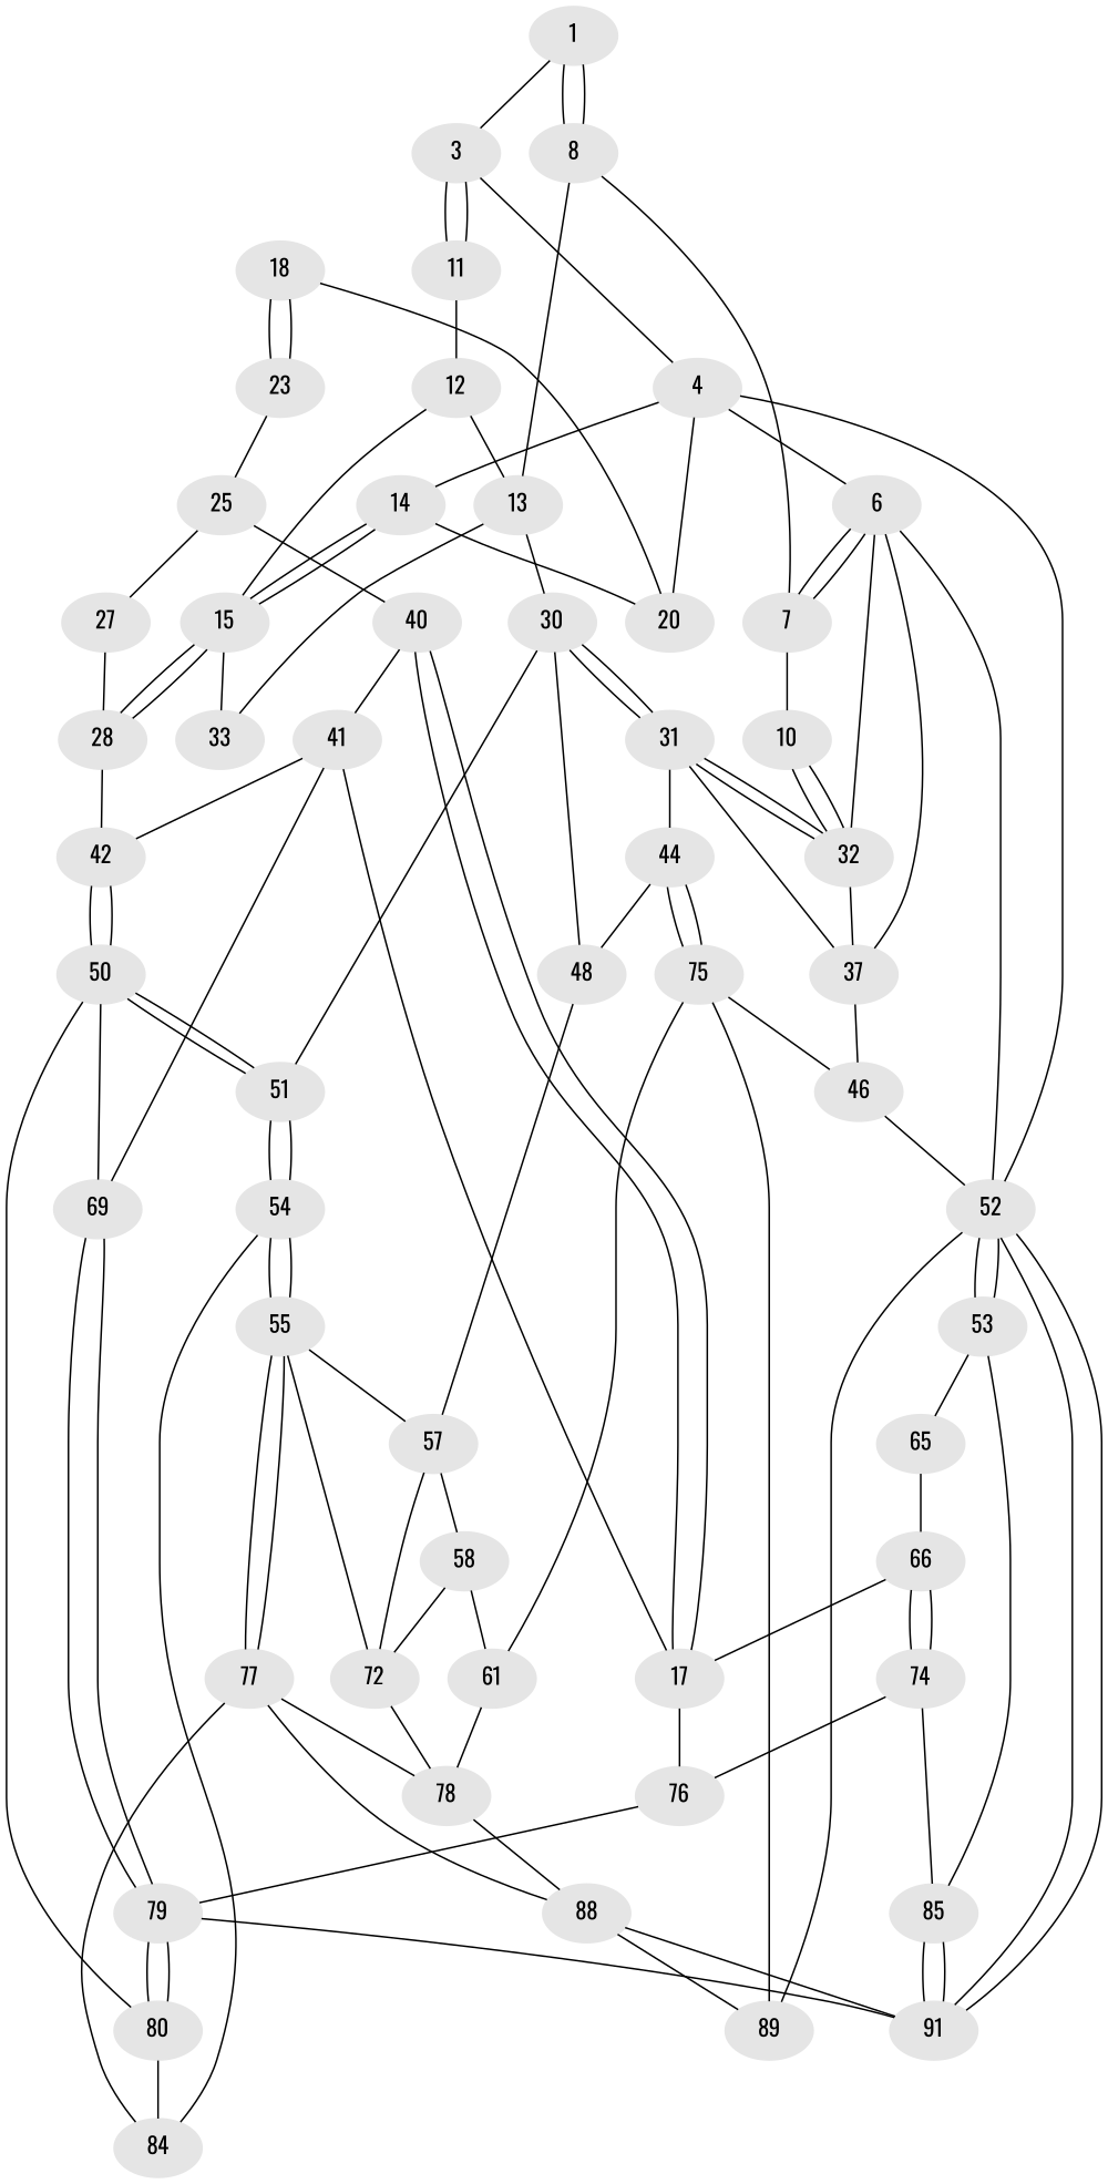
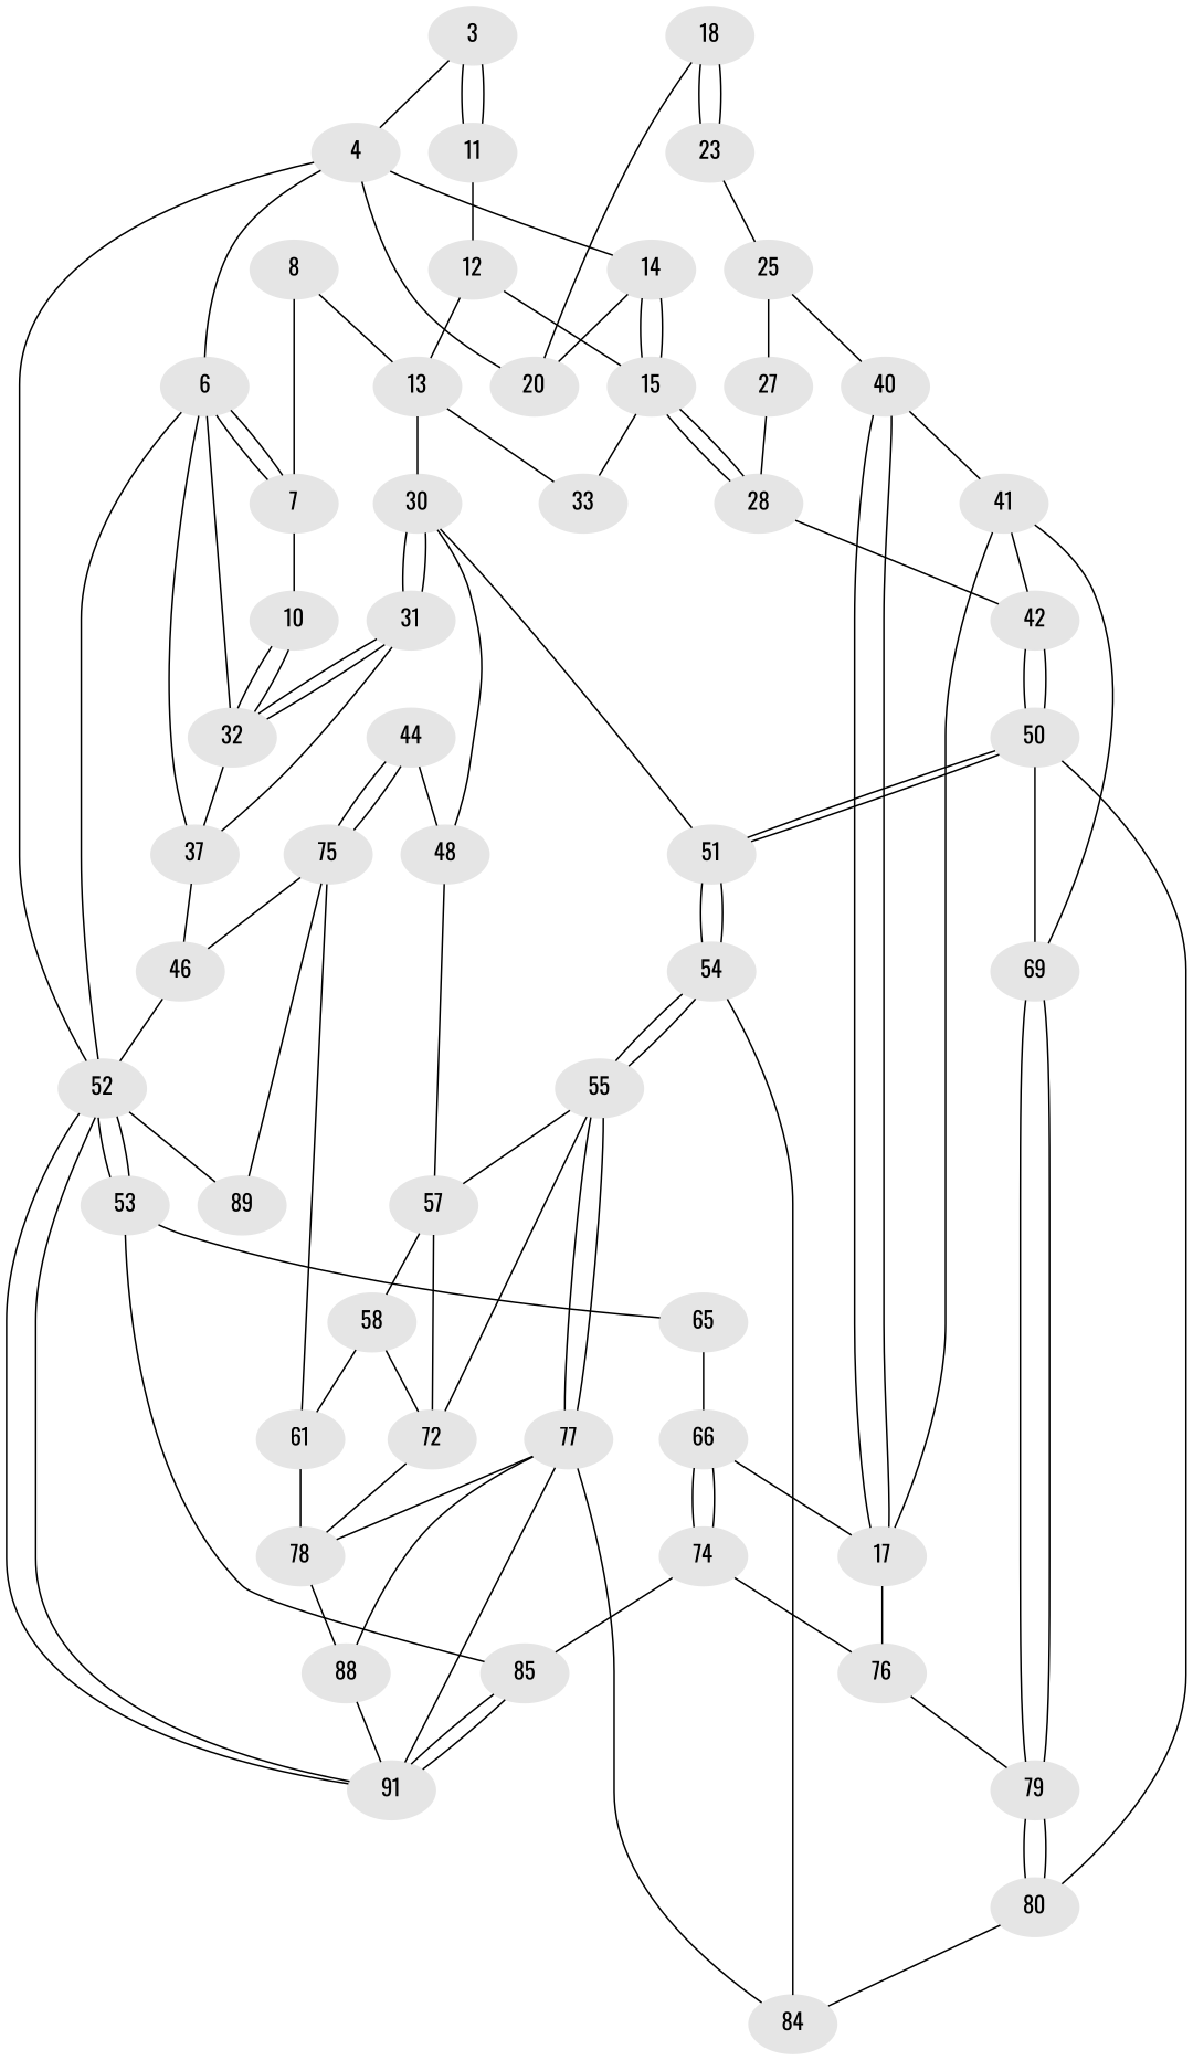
  graph {
    fontname=Oswald
    node [color=gray90 fontname=Oswald style=filled]
    edge [fontname=Oswald]
-   1 [super="+2"]
    3
    8 [super="+9"]
    4 [super="+5"]
    11
    7
    13 [super="+29"]
    6 [super="+35"]
    14
    20 [super="+21"]
    52 [super="+63"]
    12 [super="+17"]
    32 [super="+34"]
    37 [super="+43"]
    15 [super="+16"]
    53 [super="+64"]
    89
    91 [super="+92"]
    10
    46
    30 [super="+47"]
    33
    28 [super="+38"]
    31 [super="+36"]
    48 [super="+49"]
    51
    42
    18 [super="+19"]
    23 [super="+24"]
    25 [super="+39"]
    27
    40
    65
    85
    41 [super="+68"]
    n36 [label=17 super="+71"]
    50 [super="+70"]
    44
    57 [super="+59"]
    54 [super="+83"]
    n41 [label=75 super="+62"]
    69
    76
    79 [super="+82"]
    80 [super="+81"]
    61
    78 [super="+87"]
    58 [super="+60"]
    72 [super="+73"]
    84
    55 [super="+56"]
    66
    77 [super="+86"]
    88 [super="+90"]
    74 [super="+75"]
-   1 -- 3
-   1 -- 8 [weight=2]
-   1 -- 8
    3 -- 4
    3 -- 11
    3 -- 11
    8 -- 7
    8 -- 13
    4 -- 6
    4 -- 14
    4 -- 20
    4 -- 52
    11 -- 12 [weight=2]
    7 -- 10
    13 -- 30
    13 -- 33
    6 -- 7
    6 -- 7
    6 -- 52
    6 -- 32
    6 -- 37
    14 -- 20
    14 -- 15
    14 -- 15
    52 -- 53
    52 -- 53
    52 -- 89
    52 -- 91
    52 -- 91
    12 -- 13
    12 -- 15
    32 -- 37
    37 -- 46
    15 -- 33
    15 -- 28
    15 -- 28
    53 -- 65
    53 -- 85
    10 -- 32
    10 -- 32
    46 -- 52
    30 -- 31
    30 -- 31
    30 -- 48
    30 -- 51
    28 -- 42
    31 -- 32
    31 -- 32
    31 -- 37
-   31 -- 44
    48 -- 57
    51 -- 54
    51 -- 54
    42 -- 50
    42 -- 50
    18 -- 20
    18 -- 23 [weight=2]
    18 -- 23
    23 -- 25
    25 -- 27
    25 -- 40
    27 -- 28
    40 -- 41
    40 -- n36
    40 -- n36
    65 -- 66
    85 -- 91
    85 -- 91
    41 -- 42
    41 -- n36
    41 -- 69
    n36 -- 76
    50 -- 51
    50 -- 51
    50 -- 69
    50 -- 80
    44 -- 48
    44 -- n41
    44 -- n41
    57 -- 58
    57 -- 72
    54 -- 84
    54 -- 55
    54 -- 55
    n41 -- 89
    n41 -- 46
    n41 -- 61
    69 -- 79
    69 -- 79
    76 -- 79
-   79 -- 91
+   77 -- 91
    79 -- 80
    79 -- 80
    80 -- 84
    61 -- 78
    78 -- 88
    58 -- 61
    58 -- 72
    72 -- 78
    55 -- 57
    55 -- 72
    55 -- 77
    55 -- 77
    66 -- n36
    66 -- 74
    66 -- 74
    77 -- 78
    77 -- 84
    77 -- 88
-   88 -- 89
    88 -- 91
    74 -- 85
    74 -- 76
  }
